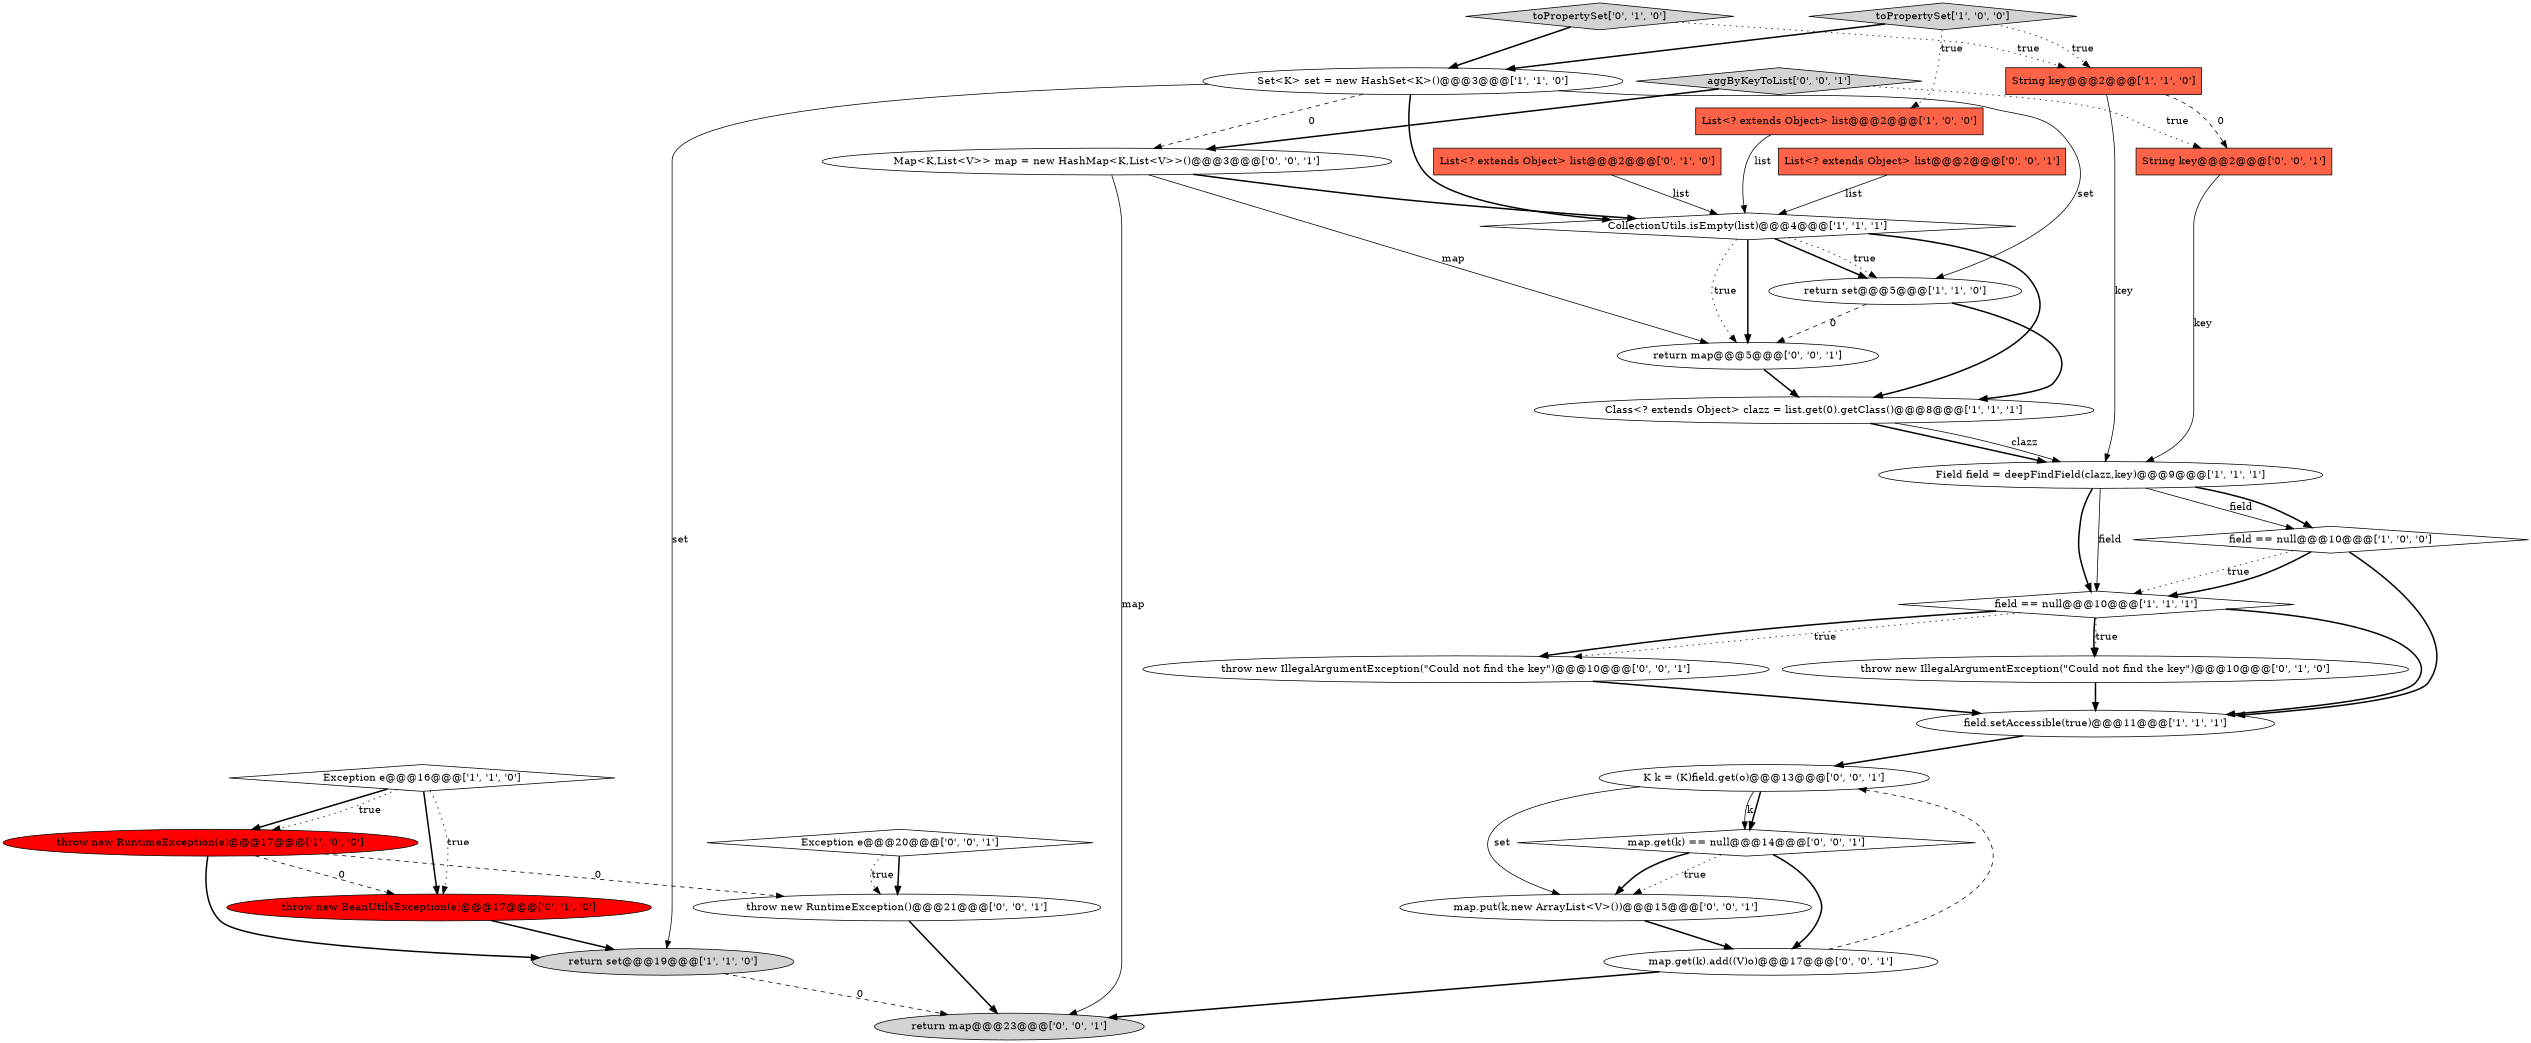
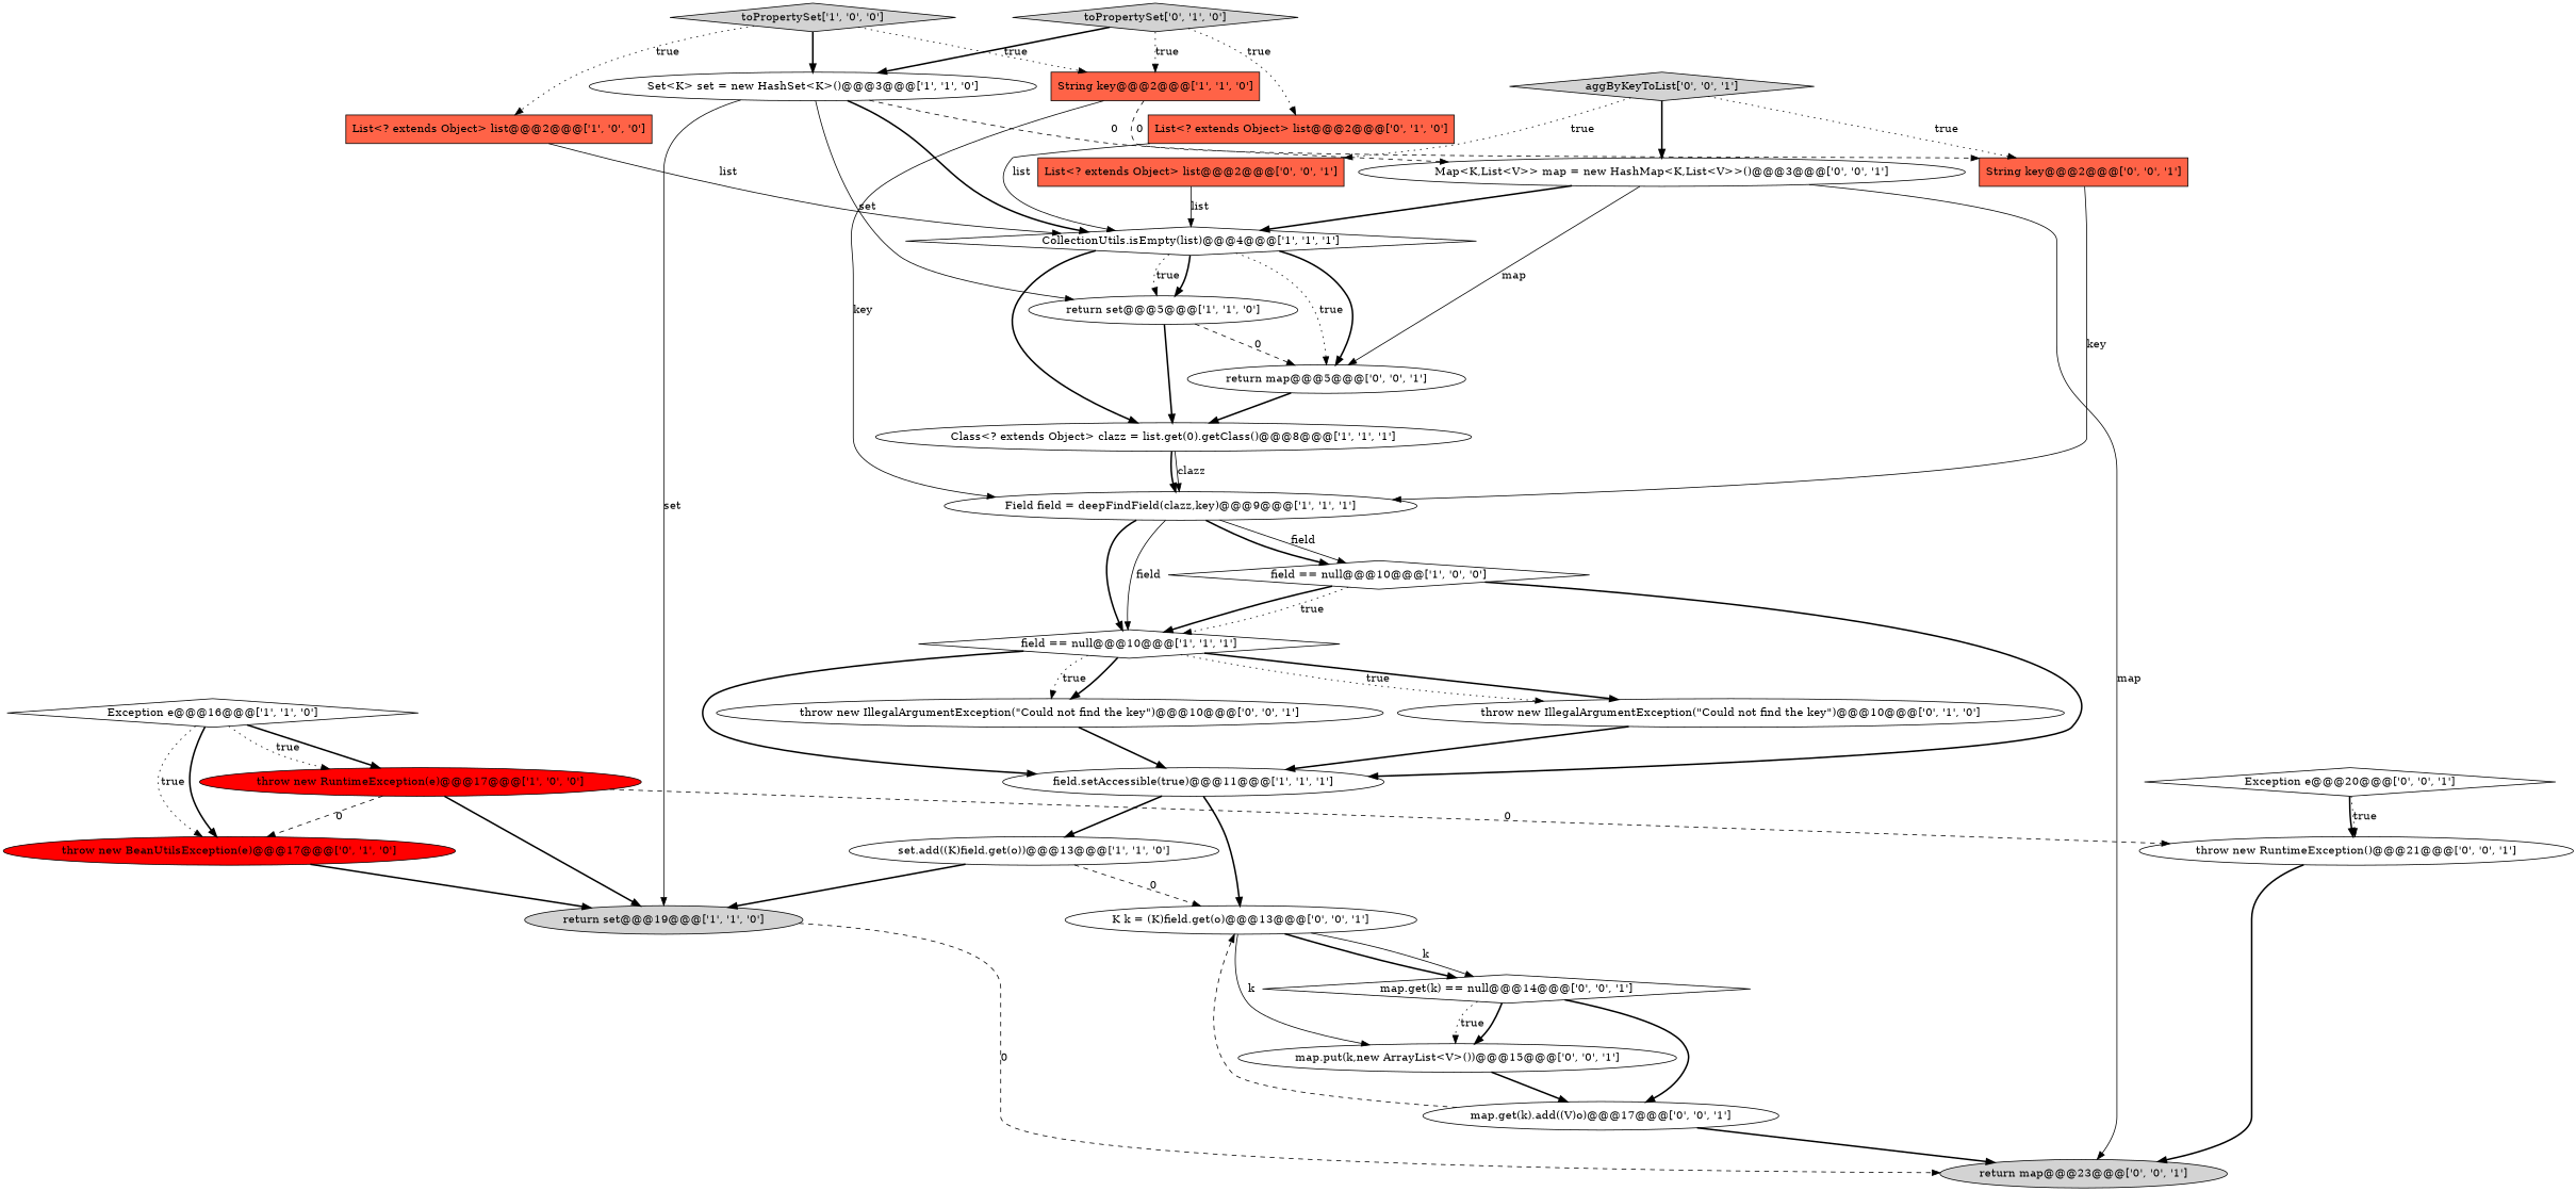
  digraph {
    node [fillcolor=white shape=ellipse style=filled]
    edge [style=bold]
    n1 [fillcolor=red label="throw new RuntimeException(e)@@@17@@@['1', '0', '0']"]
    n2 [fillcolor=lightgray label="return set@@@19@@@['1', '1', '0']"]
    n3 [fillcolor=red label="throw new BeanUtilsException(e)@@@17@@@['0', '1', '0']"]
    n4 [label="throw new RuntimeException()@@@21@@@['0', '0', '1']"]
    n5 [fillcolor=lightgray label="return map@@@23@@@['0', '0', '1']"]
    n6 [label="throw new IllegalArgumentException(\"Could not find the key\")@@@10@@@['0', '0', '1']"]
    n7 [label="field.setAccessible(true)@@@11@@@['1', '1', '1']"]
+   n8 [label="set.add((K)field.get(o))@@@13@@@['1', '1', '0']"]
    n9 [label="K k = (K)field.get(o)@@@13@@@['0', '0', '1']"]
    n10 [label="throw new IllegalArgumentException(\"Could not find the key\")@@@10@@@['0', '1', '0']"]
    n11 [label="Exception e@@@20@@@['0', '0', '1']" shape=diamond]
    n12 [label="Map<K,List<V>> map = new HashMap<K,List<V>>()@@@3@@@['0', '0', '1']"]
    n13 [label="return map@@@5@@@['0', '0', '1']"]
    n14 [label="CollectionUtils.isEmpty(list)@@@4@@@['1', '1', '1']" shape=diamond]
    n15 [label="Class<? extends Object> clazz = list.get(0).getClass()@@@8@@@['1', '1', '1']"]
    n16 [label="return set@@@5@@@['1', '1', '0']"]
    n17 [label="Field field = deepFindField(clazz,key)@@@9@@@['1', '1', '1']"]
    n18 [fillcolor=lightgray label="toPropertySet['0', '1', '0']" shape=diamond]
    n19 [label="Set<K> set = new HashSet<K>()@@@3@@@['1', '1', '0']"]
    n20 [fillcolor=tomato label="List<? extends Object> list@@@2@@@['0', '1', '0']" shape=box]
    n21 [fillcolor=tomato label="String key@@@2@@@['1', '1', '0']" shape=box]
    n22 [fillcolor=tomato label="String key@@@2@@@['0', '0', '1']" shape=box]
    n23 [label="field == null@@@10@@@['1', '1', '1']" shape=diamond]
    n24 [label="field == null@@@10@@@['1', '0', '0']" shape=diamond]
    n25 [label="map.put(k,new ArrayList<V>())@@@15@@@['0', '0', '1']"]
    n26 [label="map.get(k) == null@@@14@@@['0', '0', '1']" shape=diamond]
    n27 [label="map.get(k).add((V)o)@@@17@@@['0', '0', '1']"]
    n28 [fillcolor=lightgray label="toPropertySet['1', '0', '0']" shape=diamond]
    n29 [fillcolor=tomato label="List<? extends Object> list@@@2@@@['1', '0', '0']" shape=box]
    n30 [label="Exception e@@@16@@@['1', '1', '0']" shape=diamond]
    n31 [fillcolor=lightgray label="aggByKeyToList['0', '0', '1']" shape=diamond]
    n32 [fillcolor=tomato label="List<? extends Object> list@@@2@@@['0', '0', '1']" shape=box]
    n1 -> n2
    n1 -> n3 [label=0 style=dashed]
    n1 -> n4 [label=0 style=dashed]
    n2 -> n5 [label=0 style=dashed]
    n3 -> n2
    n4 -> n5
    n6 -> n7
+   n7 -> n8
    n7 -> n9
-   n9 -> n25 [label=set style=solid]
+   n8 -> n2
+   n8 -> n9 [label=0 style=dashed]
+   n9 -> n25 [label=k style=solid]
    n9 -> n26 [label=k style=solid]
    n9 -> n26
    n10 -> n7
    n11 -> n4 [label=true style=dotted]
    n11 -> n4
    n12 -> n5 [label=map style=solid]
    n12 -> n13 [label=map style=solid]
    n12 -> n14
    n13 -> n15
    n14 -> n13 [label=true style=dotted]
    n14 -> n13
    n14 -> n15
    n14 -> n16
    n14 -> n16 [label=true style=dotted]
    n15 -> n17
    n15 -> n17 [label=clazz style=solid]
    n16 -> n13 [label=0 style=dashed]
    n16 -> n15
    n17 -> n23
    n17 -> n23 [label=field style=solid]
    n17 -> n24 [label=field style=solid]
    n17 -> n24
    n18 -> n19
+   n18 -> n20 [label=true style=dotted]
    n18 -> n21 [label=true style=dotted]
    n19 -> n2 [label=set style=solid]
    n19 -> n12 [label=0 style=dashed]
    n19 -> n14
    n19 -> n16 [label=set style=solid]
    n20 -> n14 [label=list style=solid]
    n21 -> n17 [label=key style=solid]
    n21 -> n22 [label=0 style=dashed]
    n22 -> n17 [label=key style=solid]
    n23 -> n6
    n23 -> n6 [label=true style=dotted]
    n23 -> n7
    n23 -> n10
    n23 -> n10 [label=true style=dotted]
    n24 -> n7
    n24 -> n23 [label=true style=dotted]
    n24 -> n23
    n25 -> n27
    n26 -> n25
    n26 -> n25 [label=true style=dotted]
    n26 -> n27
    n27 -> n5
    n27 -> n9 [style=dashed]
    n28 -> n19
    n28 -> n21 [label=true style=dotted]
    n28 -> n29 [label=true style=dotted]
    n29 -> n14 [label=list style=solid]
    n30 -> n1
    n30 -> n1 [label=true style=dotted]
    n30 -> n3
    n30 -> n3 [label=true style=dotted]
    n31 -> n12
    n31 -> n22 [label=true style=dotted]
+   n31 -> n32 [label=true style=dotted]
    n32 -> n14 [label=list style=solid]
  }
